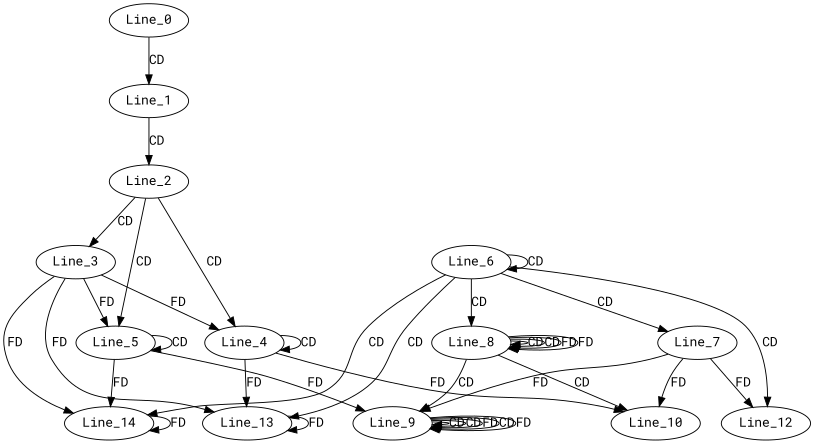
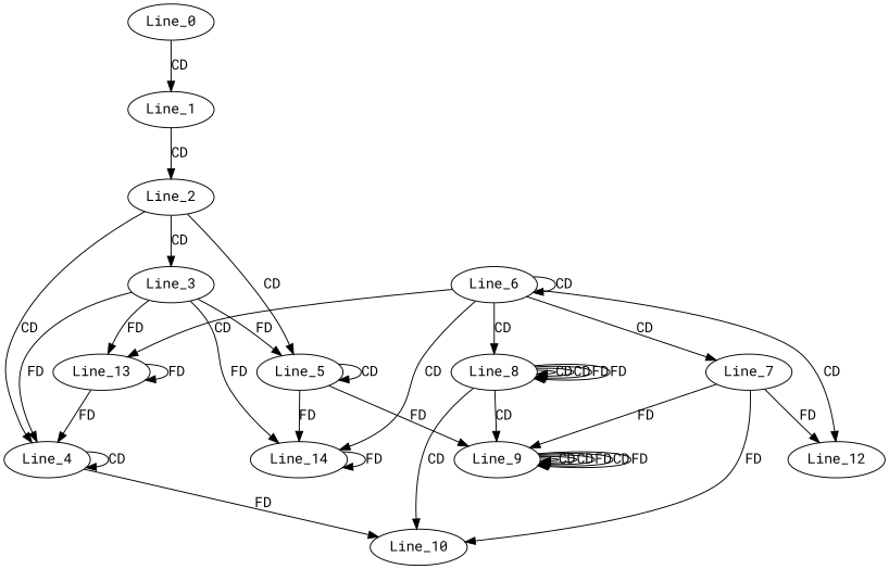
  digraph {
    fontname="Roboto Mono"
    node [fontname="Roboto Mono"]
    edge [fontname="Roboto Mono"]
    Line_0
    Line_1
    Line_2
    Line_3
    Line_4
    Line_5
    Line_13
    Line_14
    Line_10
    Line_9
    Line_6
    Line_8
    Line_7
    Line_12
    Line_0 -> Line_1 [label=CD]
    Line_1 -> Line_2 [label=CD]
    Line_2 -> Line_3 [label=CD]
    Line_2 -> Line_4 [label=CD]
    Line_2 -> Line_5 [label=CD]
    Line_3 -> Line_4 [label=FD]
    Line_3 -> Line_5 [label=FD]
    Line_3 -> Line_13 [label=FD]
    Line_3 -> Line_14 [label=FD]
    Line_4 -> Line_4 [label=CD]
-   Line_4 -> Line_13 [label=FD]
+   Line_13 -> Line_4 [label=FD]
    Line_4 -> Line_10 [label=FD]
    Line_5 -> Line_5 [label=CD]
    Line_5 -> Line_14 [label=FD]
    Line_5 -> Line_9 [label=FD]
    Line_13 -> Line_13 [label=FD]
    Line_14 -> Line_14 [label=FD]
    Line_9 -> Line_9 [label=CD]
    Line_9 -> Line_9 [label=CD]
    Line_9 -> Line_9 [label=FD]
    Line_9 -> Line_9 [label=CD]
    Line_9 -> Line_9 [label=FD]
    Line_6 -> Line_13 [label=CD]
    Line_6 -> Line_14 [label=CD]
    Line_6 -> Line_6 [label=CD]
    Line_6 -> Line_8 [label=CD]
    Line_6 -> Line_7 [label=CD]
    Line_6 -> Line_12 [label=CD]
    Line_8 -> Line_10 [label=CD]
    Line_8 -> Line_9 [label=CD]
    Line_8 -> Line_8 [label=CD]
    Line_8 -> Line_8 [label=CD]
    Line_8 -> Line_8 [label=FD]
    Line_8 -> Line_8 [label=FD]
    Line_7 -> Line_10 [label=FD]
    Line_7 -> Line_9 [label=FD]
    Line_7 -> Line_12 [label=FD]
  }
